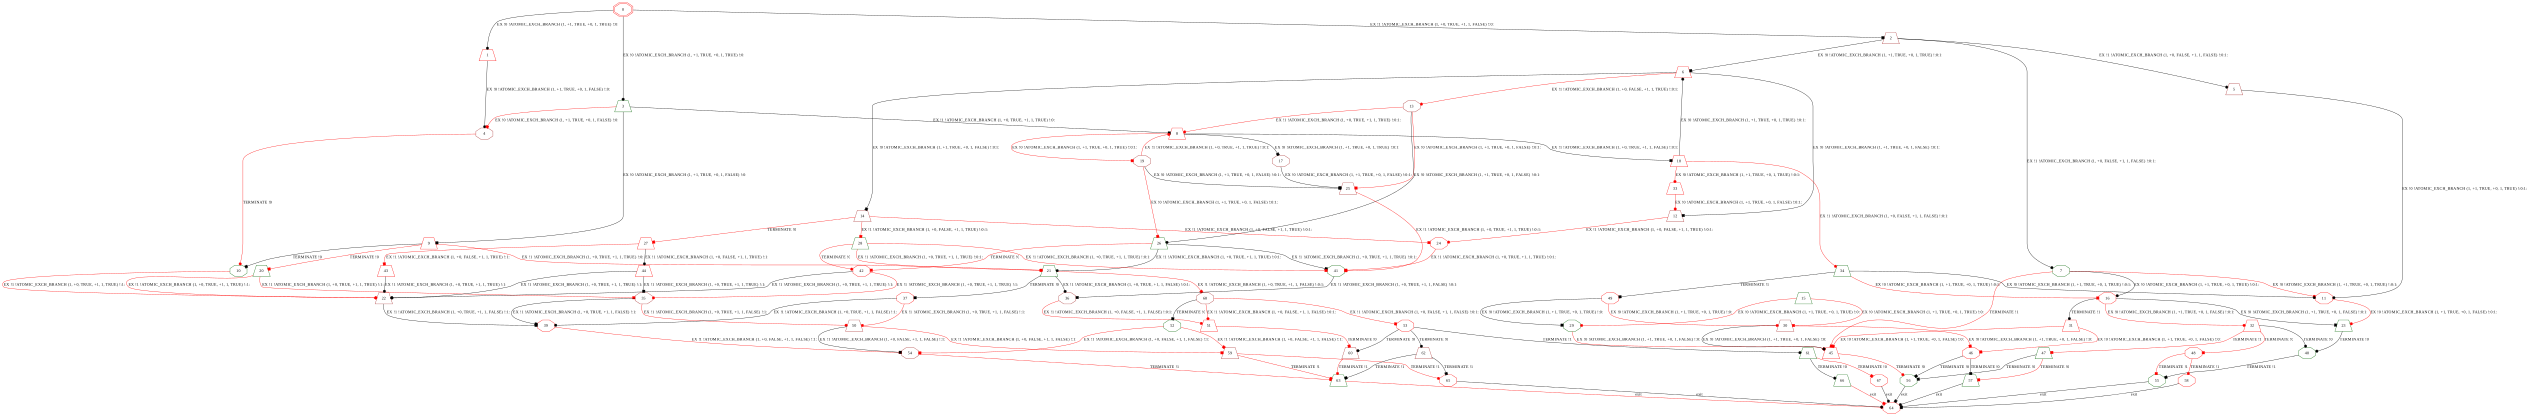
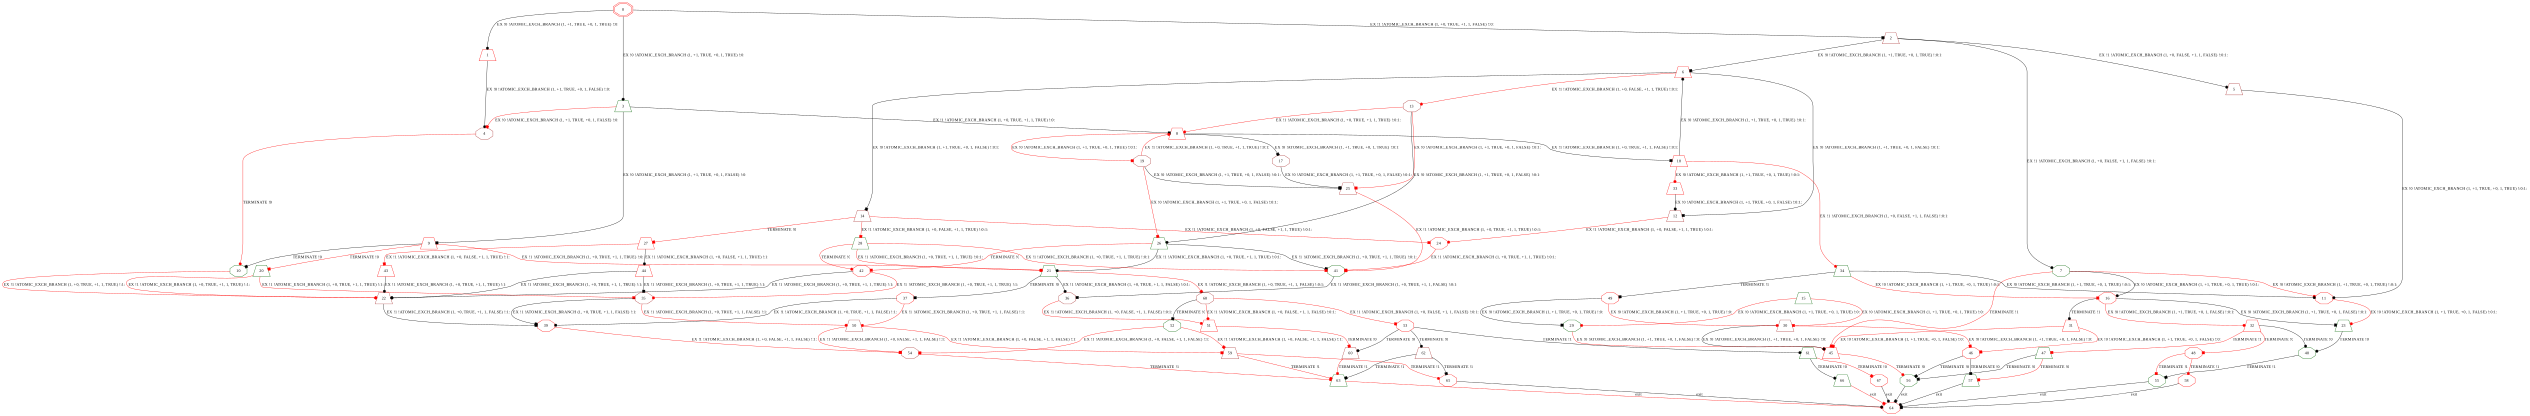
  digraph {
    fontname="Liberation Serif"
    node [color=red fontname="Liberation Serif" shape=trapezium]
    edge [arrowhead=box color=red fontname="Liberation Serif"]
    0 [peripheries=2 shape=octagon]
    1
    2 [color=brown]
    3 [color=darkgreen]
    4 [color=brown shape=octagon]
    5 [color=brown]
    6
    7 [color=darkgreen shape=octagon]
    8
    9
    10 [color=darkgreen shape=octagon]
    11 [shape=octagon]
    12 [color=brown]
    13 [color=brown shape=octagon]
    14 [color=brown]
    16 [shape=octagon]
    45
    17 [color=brown shape=octagon]
    18
    19 [color=brown shape=octagon]
    20 [color=darkgreen]
    21 [color=darkgreen]
    22 [color=brown]
    23 [color=darkgreen]
    24 [shape=octagon]
    25 [color=brown]
    26 [color=darkgreen]
    27
    28 [color=darkgreen]
    15 [color=darkgreen]
    29 [color=darkgreen shape=octagon]
    30 [color=brown]
    31
    32
    33
    34 [color=darkgreen]
    35 [color=brown shape=octagon]
    36 [color=brown shape=octagon]
    37 [shape=octagon]
    n40 [color=brown label=68 shape=octagon]
    39 [shape=octagon]
    40 [color=darkgreen shape=octagon]
    41 [color=darkgreen shape=octagon]
    42 [shape=octagon]
    43
    44
    46 [shape=octagon]
    47 [color=darkgreen]
    48 [shape=octagon]
    49 [shape=octagon]
    50 [color=brown]
    51
    52 [color=darkgreen shape=octagon]
    53 [shape=octagon]
    54 [color=brown shape=octagon]
    55 [color=darkgreen shape=octagon]
    56 [color=darkgreen shape=octagon]
    57 [color=darkgreen]
    58 [shape=octagon]
    59 [color=brown]
    60 [color=brown]
    61 [color=darkgreen]
    62 [color=brown]
    63 [color=darkgreen]
    64 [shape=octagon]
    65 [shape=octagon]
    66 [color=darkgreen]
    67 [shape=octagon]
    0 -> 1 [arrowhead=dot color=black label="EX !0 !ATOMIC_EXCH_BRANCH (1, +1, TRUE, +0, 1, TRUE) !:0:"]
    0 -> 2 [color=black label="EX !1 !ATOMIC_EXCH_BRANCH (1, +0, TRUE, +1, 1, FALSE) !:0:"]
    0 -> 3 [arrowhead=dot color=black label="EX !0 !ATOMIC_EXCH_BRANCH (1, +1, TRUE, +0, 1, TRUE) !:0:"]
    1 -> 4 [arrowhead=dot color=black label="EX !0 !ATOMIC_EXCH_BRANCH (1, +1, TRUE, +0, 1, FALSE) !:0:"]
    2 -> 5 [arrowhead=dot color=black label="EX !1 !ATOMIC_EXCH_BRANCH (1, +0, FALSE, +1, 1, FALSE) !:0:1:"]
    2 -> 6 [color=black label="EX !0 !ATOMIC_EXCH_BRANCH (1, +1, TRUE, +0, 1, TRUE) !:0:1:"]
    2 -> 7 [arrowhead=dot color=black label="EX !1 !ATOMIC_EXCH_BRANCH (1, +0, FALSE, +1, 1, FALSE) !:0:1:"]
    3 -> 4 [label="EX !0 !ATOMIC_EXCH_BRANCH (1, +1, TRUE, +0, 1, FALSE) !:0:"]
    3 -> 8 [color=black label="EX !1 !ATOMIC_EXCH_BRANCH (1, +0, TRUE, +1, 1, TRUE) !:0:"]
    3 -> 9 [color=black label="EX !0 !ATOMIC_EXCH_BRANCH (1, +1, TRUE, +0, 1, FALSE) !:0:"]
    4 -> 10 [arrowhead=dot label="TERMINATE !0"]
    5 -> 11 [arrowhead=dot color=black label="EX !0 !ATOMIC_EXCH_BRANCH (1, +1, TRUE, +0, 1, TRUE) !:0:1:"]
    6 -> 12 [color=black label="EX !0 !ATOMIC_EXCH_BRANCH (1, +1, TRUE, +0, 1, FALSE) !:0:1:"]
    6 -> 13 [arrowhead=dot label="EX !1 !ATOMIC_EXCH_BRANCH (1, +0, FALSE, +1, 1, TRUE) !:0:1:"]
    6 -> 14 [color=black label="EX !0 !ATOMIC_EXCH_BRANCH (1, +1, TRUE, +0, 1, FALSE) !:0:1:"]
    7 -> 11 [arrowhead=dot label="EX !0 !ATOMIC_EXCH_BRANCH (1, +1, TRUE, +0, 1, TRUE) !:0:1:"]
    7 -> 16 [arrowhead=dot color=black label="EX !0 !ATOMIC_EXCH_BRANCH (1, +1, TRUE, +0, 1, TRUE) !:0:1:"]
    7 -> 45 [label="TERMINATE !1"]
    8 -> 17 [color=black label="EX !0 !ATOMIC_EXCH_BRANCH (1, +1, TRUE, +0, 1, TRUE) !:0:1:"]
    8 -> 18 [color=black label="EX !1 !ATOMIC_EXCH_BRANCH (1, +0, TRUE, +1, 1, FALSE) !:0:1:"]
    8 -> 19 [label="EX !0 !ATOMIC_EXCH_BRANCH (1, +1, TRUE, +0, 1, TRUE) !:0:1:"]
    9 -> 10 [color=black label="TERMINATE !0"]
    9 -> 20 [label="TERMINATE !0"]
    9 -> 21 [arrowhead=dot label="EX !1 !ATOMIC_EXCH_BRANCH (1, +0, TRUE, +1, 1, TRUE) !:0:"]
    10 -> 22 [arrowhead=dot label="EX !1 !ATOMIC_EXCH_BRANCH (1, +0, TRUE, +1, 1, TRUE) !:1:"]
    11 -> 23 [arrowhead=dot label="EX !0 !ATOMIC_EXCH_BRANCH (1, +1, TRUE, +0, 1, FALSE) !:0:1:"]
    12 -> 24 [arrowhead=dot label="EX !1 !ATOMIC_EXCH_BRANCH (1, +0, FALSE, +1, 1, TRUE) !:0:1:"]
    13 -> 8 [arrowhead=dot label="EX !1 !ATOMIC_EXCH_BRANCH (1, +0, TRUE, +1, 1, TRUE) !:0:1:"]
    13 -> 25 [label="EX !0 !ATOMIC_EXCH_BRANCH (1, +1, TRUE, +0, 1, FALSE) !:0:1:"]
    13 -> 26 [arrowhead=dot color=black label="EX !0 !ATOMIC_EXCH_BRANCH (1, +1, TRUE, +0, 1, FALSE) !:0:1:"]
    14 -> 24 [label="EX !1 !ATOMIC_EXCH_BRANCH (1, +0, FALSE, +1, 1, TRUE) !:0:1:"]
    14 -> 27 [label="TERMINATE !0"]
    14 -> 28 [label="EX !1 !ATOMIC_EXCH_BRANCH (1, +0, FALSE, +1, 1, TRUE) !:0:1:"]
    16 -> 23 [color=black label="EX !0 !ATOMIC_EXCH_BRANCH (1, +1, TRUE, +0, 1, FALSE) !:0:1:"]
    16 -> 31 [arrowhead=dot color=black label="TERMINATE !1"]
    16 -> 32 [arrowhead=dot label="EX !0 !ATOMIC_EXCH_BRANCH (1, +1, TRUE, +0, 1, FALSE) !:0:1:"]
    45 -> 56 [arrowhead=dot label="TERMINATE !0"]
    17 -> 25 [color=black label="EX !0 !ATOMIC_EXCH_BRANCH (1, +1, TRUE, +0, 1, FALSE) !:0:1:"]
    18 -> 6 [arrowhead=dot color=black label="EX !0 !ATOMIC_EXCH_BRANCH (1, +1, TRUE, +0, 1, TRUE) !:0:1:"]
    18 -> 33 [arrowhead=dot label="EX !0 !ATOMIC_EXCH_BRANCH (1, +1, TRUE, +0, 1, TRUE) !:0:1:"]
    18 -> 34 [arrowhead=dot label="EX !1 !ATOMIC_EXCH_BRANCH (1, +0, FALSE, +1, 1, FALSE) !:0:1:"]
    19 -> 8 [arrowhead=dot label="EX !1 !ATOMIC_EXCH_BRANCH (1, +0, TRUE, +1, 1, TRUE) !:0:1:"]
    19 -> 25 [color=black label="EX !0 !ATOMIC_EXCH_BRANCH (1, +1, TRUE, +0, 1, FALSE) !:0:1:"]
    19 -> 26 [label="EX !0 !ATOMIC_EXCH_BRANCH (1, +1, TRUE, +0, 1, FALSE) !:0:1:"]
    20 -> 22 [arrowhead=dot label="EX !1 !ATOMIC_EXCH_BRANCH (1, +0, TRUE, +1, 1, TRUE) !:1:"]
    20 -> 35 [label="EX !1 !ATOMIC_EXCH_BRANCH (1, +0, TRUE, +1, 1, TRUE) !:1:"]
    21 -> 36 [arrowhead=dot color=black label="EX !1 !ATOMIC_EXCH_BRANCH (1, +0, TRUE, +1, 1, FALSE) !:0:1:"]
    21 -> 37 [color=black label="TERMINATE !0"]
    21 -> n40 [label="EX !1 !ATOMIC_EXCH_BRANCH (1, +0, TRUE, +1, 1, FALSE) !:0:1:"]
    22 -> 39 [color=black label="EX !1 !ATOMIC_EXCH_BRANCH (1, +0, TRUE, +1, 1, FALSE) !:1:"]
    23 -> 40 [arrowhead=dot color=black label="TERMINATE !0"]
    24 -> 41 [label="EX !1 !ATOMIC_EXCH_BRANCH (1, +0, TRUE, +1, 1, TRUE) !:0:1:"]
    25 -> 41 [label="EX !1 !ATOMIC_EXCH_BRANCH (1, +0, TRUE, +1, 1, TRUE) !:0:1:"]
    26 -> 21 [arrowhead=dot color=black label="EX !1 !ATOMIC_EXCH_BRANCH (1, +0, TRUE, +1, 1, TRUE) !:0:1:"]
    26 -> 41 [color=black label="EX !1 !ATOMIC_EXCH_BRANCH (1, +0, TRUE, +1, 1, TRUE) !:0:1:"]
    26 -> 42 [label="TERMINATE !0"]
    27 -> 43 [label="EX !1 !ATOMIC_EXCH_BRANCH (1, +0, FALSE, +1, 1, TRUE) !:1:"]
    27 -> 44 [arrowhead=dot color=black label="EX !1 !ATOMIC_EXCH_BRANCH (1, +0, FALSE, +1, 1, TRUE) !:1:"]
    28 -> 21 [label="EX !1 !ATOMIC_EXCH_BRANCH (1, +0, TRUE, +1, 1, TRUE) !:0:1:"]
    28 -> 41 [label="EX !1 !ATOMIC_EXCH_BRANCH (1, +0, TRUE, +1, 1, TRUE) !:0:1:"]
    28 -> 42 [arrowhead=dot label="TERMINATE !0"]
    15 -> 29 [arrowhead=dot label="EX !0 !ATOMIC_EXCH_BRANCH (1, +1, TRUE, +0, 1, TRUE) !:0:"]
    15 -> 30 [label="EX !0 !ATOMIC_EXCH_BRANCH (1, +1, TRUE, +0, 1, TRUE) !:0:"]
    29 -> 45 [label="EX !0 !ATOMIC_EXCH_BRANCH (1, +1, TRUE, +0, 1, FALSE) !:0:"]
    30 -> 45 [arrowhead=dot color=black label="EX !0 !ATOMIC_EXCH_BRANCH (1, +1, TRUE, +0, 1, FALSE) !:0:"]
    30 -> 46 [label="EX !0 !ATOMIC_EXCH_BRANCH (1, +1, TRUE, +0, 1, FALSE) !:0:"]
    31 -> 45 [label="EX !0 !ATOMIC_EXCH_BRANCH (1, +1, TRUE, +0, 1, FALSE) !:0:"]
    31 -> 46 [label="EX !0 !ATOMIC_EXCH_BRANCH (1, +1, TRUE, +0, 1, FALSE) !:0:"]
    32 -> 40 [arrowhead=dot color=black label="TERMINATE !0"]
    32 -> 47 [label="TERMINATE !1"]
    32 -> 48 [label="TERMINATE !0"]
-   33 -> 12 [arrowhead=dot label="EX !0 !ATOMIC_EXCH_BRANCH (1, +1, TRUE, +0, 1, FALSE) !:0:1:"]
+   33 -> 12 [arrowhead=dot color=black label="EX !0 !ATOMIC_EXCH_BRANCH (1, +1, TRUE, +0, 1, FALSE) !:0:1:"]
    34 -> 11 [arrowhead=dot color=black label="EX !0 !ATOMIC_EXCH_BRANCH (1, +1, TRUE, +0, 1, TRUE) !:0:1:"]
    34 -> 16 [label="EX !0 !ATOMIC_EXCH_BRANCH (1, +1, TRUE, +0, 1, TRUE) !:0:1:"]
    34 -> 49 [color=black label="TERMINATE !1"]
    35 -> 39 [color=black label="EX !1 !ATOMIC_EXCH_BRANCH (1, +0, TRUE, +1, 1, FALSE) !:1:"]
    35 -> 50 [arrowhead=dot label="EX !1 !ATOMIC_EXCH_BRANCH (1, +0, TRUE, +1, 1, FALSE) !:1:"]
    36 -> 51 [arrowhead=dot label="EX !1 !ATOMIC_EXCH_BRANCH (1, +0, FALSE, +1, 1, FALSE) !:0:1:"]
    37 -> 39 [arrowhead=dot color=black label="EX !1 !ATOMIC_EXCH_BRANCH (1, +0, TRUE, +1, 1, FALSE) !:1:"]
    37 -> 50 [arrowhead=dot label="EX !1 !ATOMIC_EXCH_BRANCH (1, +0, TRUE, +1, 1, FALSE) !:1:"]
    n40 -> 51 [arrowhead=dot label="EX !1 !ATOMIC_EXCH_BRANCH (1, +0, FALSE, +1, 1, FALSE) !:0:1:"]
    n40 -> 52 [color=black label="TERMINATE !0"]
    n40 -> 53 [label="EX !1 !ATOMIC_EXCH_BRANCH (1, +0, FALSE, +1, 1, FALSE) !:0:1:"]
    39 -> 54 [label="EX !1 !ATOMIC_EXCH_BRANCH (1, +0, FALSE, +1, 1, FALSE) !:1:"]
    40 -> 55 [color=black label="TERMINATE !1"]
    41 -> 36 [color=black label="EX !1 !ATOMIC_EXCH_BRANCH (1, +0, TRUE, +1, 1, FALSE) !:0:1:"]
    42 -> 22 [arrowhead=dot color=black label="EX !1 !ATOMIC_EXCH_BRANCH (1, +0, TRUE, +1, 1, TRUE) !:1:"]
    42 -> 35 [arrowhead=dot label="EX !1 !ATOMIC_EXCH_BRANCH (1, +0, TRUE, +1, 1, TRUE) !:1:"]
    43 -> 22 [arrowhead=dot color=black label="EX !1 !ATOMIC_EXCH_BRANCH (1, +0, TRUE, +1, 1, TRUE) !:1:"]
    44 -> 22 [arrowhead=dot color=black label="EX !1 !ATOMIC_EXCH_BRANCH (1, +0, TRUE, +1, 1, TRUE) !:1:"]
    44 -> 35 [color=black label="EX !1 !ATOMIC_EXCH_BRANCH (1, +0, TRUE, +1, 1, TRUE) !:1:"]
    46 -> 56 [color=black label="TERMINATE !0"]
    46 -> 57 [color=black label="TERMINATE !0"]
    47 -> 56 [color=black label="TERMINATE !0"]
    47 -> 57 [label="TERMINATE !0"]
    48 -> 55 [label="TERMINATE !1"]
    48 -> 58 [arrowhead=dot label="TERMINATE !1"]
    49 -> 29 [color=black label="EX !0 !ATOMIC_EXCH_BRANCH (1, +1, TRUE, +0, 1, TRUE) !:0:"]
    49 -> 30 [arrowhead=dot label="EX !0 !ATOMIC_EXCH_BRANCH (1, +1, TRUE, +0, 1, TRUE) !:0:"]
-   50 -> 54 [color=black label="EX !1 !ATOMIC_EXCH_BRANCH (1, +0, FALSE, +1, 1, FALSE) !:1:"]
+   50 -> 54 [label="EX !1 !ATOMIC_EXCH_BRANCH (1, +0, FALSE, +1, 1, FALSE) !:1:"]
    50 -> 59 [label="EX !1 !ATOMIC_EXCH_BRANCH (1, +0, FALSE, +1, 1, FALSE) !:1:"]
    51 -> 60 [label="TERMINATE !0"]
    52 -> 54 [label="EX !1 !ATOMIC_EXCH_BRANCH (1, +0, FALSE, +1, 1, FALSE) !:1:"]
    52 -> 59 [label="EX !1 !ATOMIC_EXCH_BRANCH (1, +0, FALSE, +1, 1, FALSE) !:1:"]
    53 -> 60 [arrowhead=dot color=black label="TERMINATE !0"]
    53 -> 61 [arrowhead=dot color=black label="TERMINATE !1"]
    53 -> 62 [arrowhead=dot color=black label="TERMINATE !0"]
    54 -> 63 [arrowhead=dot label="TERMINATE !1"]
    55 -> 64 [arrowhead=dot color=black label=exit]
    56 -> 64 [color=black label=exit]
    57 -> 64 [arrowhead=dot color=black label=exit]
    58 -> 64 [color=black label=exit]
    59 -> 63 [arrowhead=dot label="TERMINATE !1"]
    59 -> 65 [arrowhead=dot label="TERMINATE !1"]
    60 -> 63 [arrowhead=dot label="TERMINATE !1"]
    61 -> 66 [arrowhead=dot color=black label="TERMINATE !0"]
    61 -> 67 [label="TERMINATE !0"]
    62 -> 63 [color=black label="TERMINATE !1"]
    62 -> 65 [color=black label="TERMINATE !1"]
    63 -> 64 [arrowhead=dot label=exit]
    65 -> 64 [arrowhead=dot color=black label=exit]
    66 -> 64 [label=exit]
    67 -> 64 [arrowhead=dot color=black label=exit]
  }
